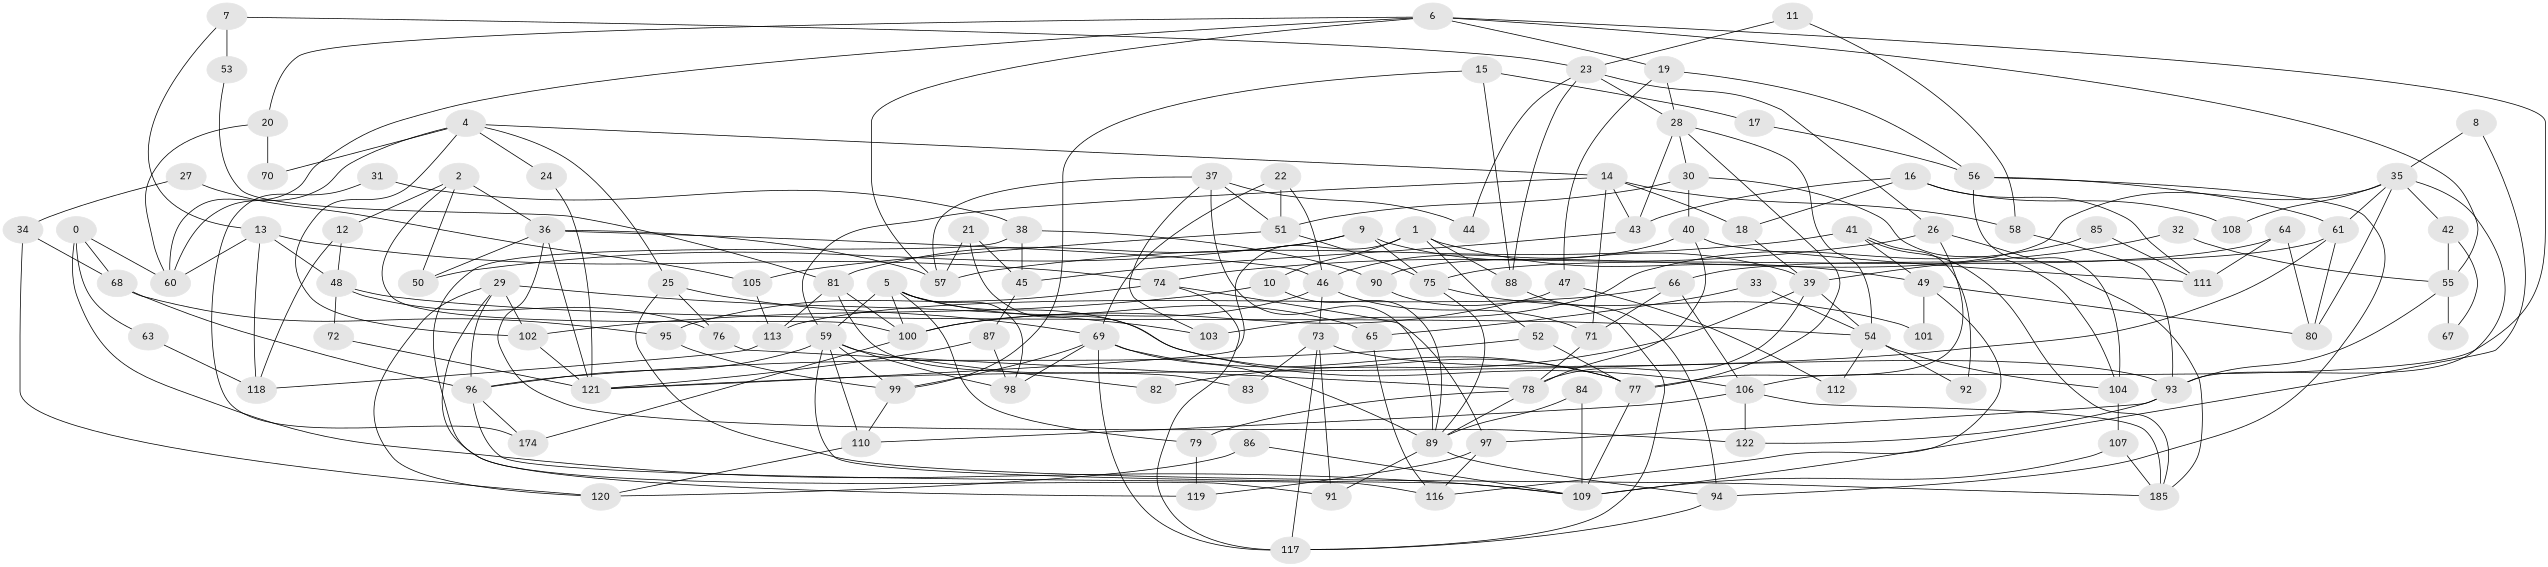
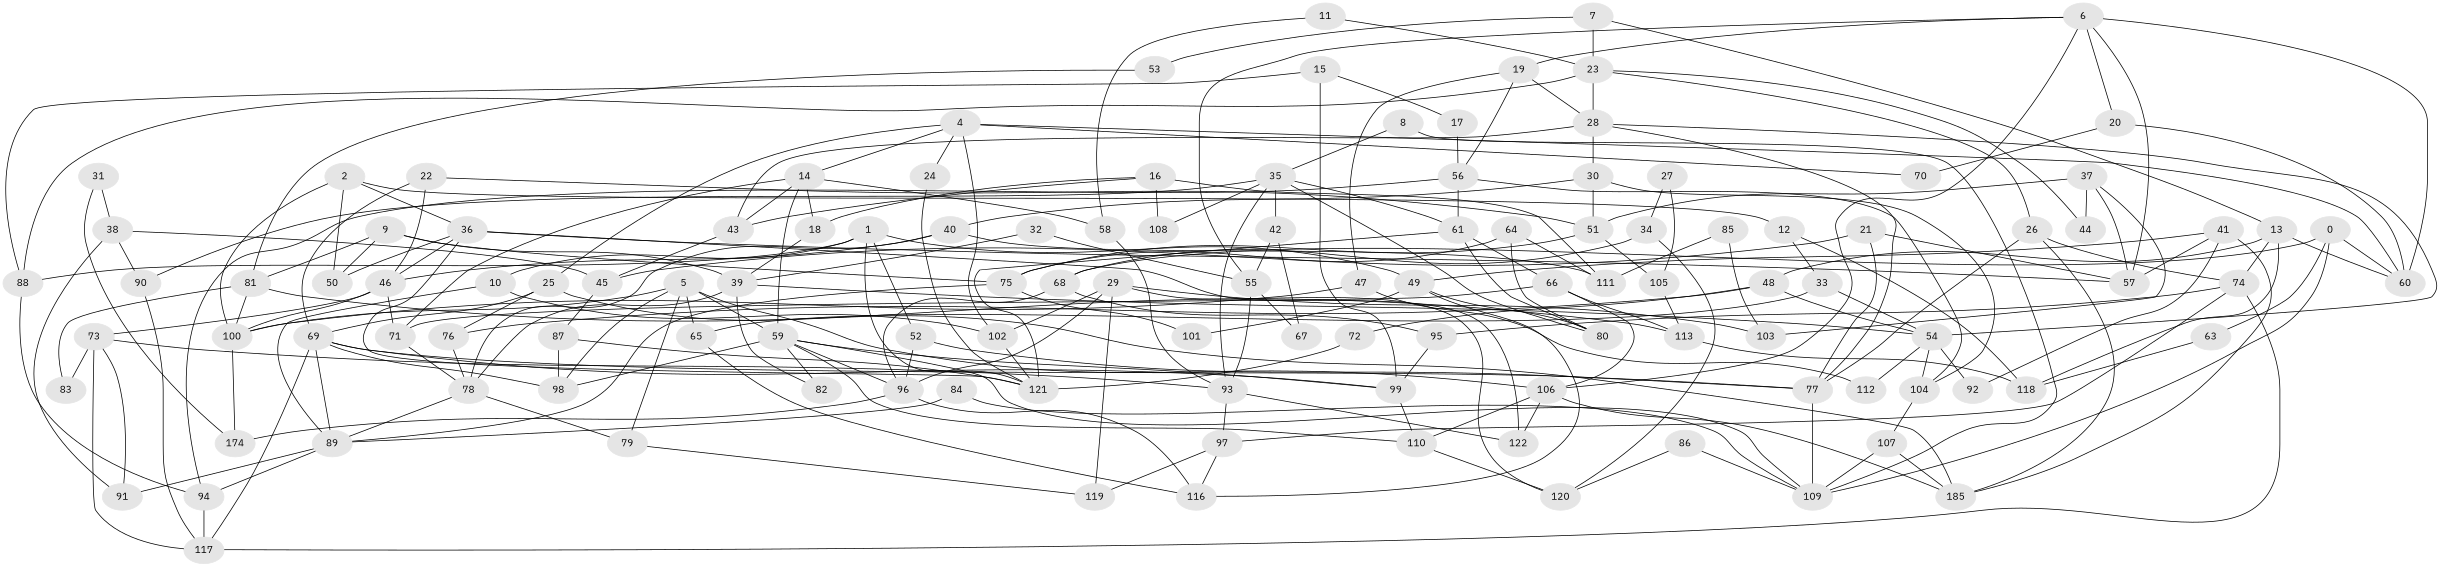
  graph {
    fontname="IBM Plex Sans"
    node [color=gray90 fontname="IBM Plex Sans" style=filled]
    edge [fontname="IBM Plex Sans"]
    1
    10
    49
    52
    88
    121
    102
    89
    80
    101
    116
    77
    96
    94
    2
    12
    36
    50
    100
    33
    118
    57
    46
    122
    n25 [label=174]
    n26 [label=0]
    60
    63
    68
    109
    95
    4
    14
    24
    25
    70
    59
    58
    18
    43
    71
    69
    76
    n44 [label=185]
    5
    65
    79
    98
    106
    99
    82
    110
    119
    6
    19
    20
    55
    56
    28
    47
    93
    67
    7
    13
    23
    53
    48
    74
    26
    44
    81
    8
    35
    108
    42
    61
    90
    9
    39
    75
    54
    78
    113
    83
    91
    11
    72
    117
    97
    45
    15
    17
    16
    111
    104
    30
    112
    21
    87
    22
    51
    73
    105
    27
    34
    120
    40
    92
    29
    103
    107
    31
    38
    32
    66
    37
    41
    64
    84
    85
    86
    1 -- 10
    1 -- 49
    1 -- 52
    1 -- 88
    1 -- 121
    10 -- 102
    10 -- 89
    49 -- 80
    49 -- 101
    49 -- 116
    52 -- 77
    52 -- 96
    88 -- 94
    102 -- 121
    89 -- 94
    89 -- 91
    77 -- 109
    96 -- 116
    96 -- n25
    94 -- 117
    2 -- 12
    2 -- 36
    2 -- 50
    2 -- 100
-   12 -- 48
+   12 -- 33
    12 -- 118
    36 -- 121
    36 -- 50
    36 -- 57
    36 -- 46
    36 -- 122
    100 -- n25
    33 -- 65
    33 -- 54
    46 -- 100
    46 -- 71
    46 -- 73
    n26 -- 60
    n26 -- 63
    n26 -- 68
    n26 -- 109
    63 -- 118
    68 -- 96
    68 -- 95
    95 -- 99
    4 -- 102
    4 -- 60
    4 -- 14
    4 -- 24
    4 -- 25
    4 -- 70
    14 -- 59
    14 -- 58
    14 -- 18
    14 -- 43
    14 -- 71
    24 -- 121
    25 -- 69
    25 -- 76
    25 -- n44
    59 -- 96
    59 -- 109
    59 -- 98
    59 -- 99
    59 -- 82
    59 -- 110
    58 -- 93
    18 -- 39
    43 -- 45
    71 -- 78
    69 -- 89
    69 -- 77
    69 -- 98
    69 -- 99
    69 -- 117
    76 -- 78
    5 -- 100
    5 -- 59
    5 -- 65
    5 -- 79
    5 -- 98
    5 -- 106
    65 -- 116
    79 -- 119
    106 -- 122
    106 -- n44
    106 -- 110
    99 -- 110
    110 -- 120
    6 -- 57
    6 -- 60
    6 -- 106
    6 -- 19
    6 -- 20
    6 -- 55
    19 -- 56
    19 -- 28
    19 -- 47
    20 -- 60
    20 -- 70
    55 -- 93
    55 -- 67
    56 -- 94
    56 -- 61
    56 -- 104
    28 -- 77
    28 -- 43
    28 -- 54
    28 -- 30
    47 -- 100
    47 -- 112
    93 -- 122
    93 -- 97
    7 -- 13
    7 -- 23
    7 -- 53
    13 -- 118
    13 -- 60
    13 -- 48
    13 -- 74
    23 -- 88
    23 -- 28
    23 -- 26
    23 -- 44
    53 -- 81
    48 -- 76
    48 -- 54
    48 -- 72
    74 -- 95
    74 -- 117
    74 -- 97
    26 -- 77
    26 -- n44
    26 -- 74
    81 -- 100
    81 -- 113
    81 -- 83
    8 -- 109
    8 -- 35
    35 -- 80
    35 -- 93
    35 -- 108
    35 -- 42
    35 -- 61
    35 -- 90
    42 -- 55
    42 -- 67
    61 -- 121
    61 -- 80
    61 -- 66
    90 -- 117
    9 -- 50
    9 -- 81
    9 -- 39
    9 -- 75
    39 -- 82
    39 -- 54
    39 -- 78
    75 -- 89
    75 -- 101
    54 -- 104
    54 -- 112
    54 -- 92
    78 -- 89
    78 -- 79
    113 -- 118
    11 -- 58
    11 -- 23
    72 -- 121
    97 -- 116
    97 -- 119
    45 -- 87
    15 -- 88
    15 -- 99
    15 -- 17
    17 -- 56
    16 -- 18
    16 -- 43
    16 -- 108
    16 -- 111
    104 -- 107
    30 -- 104
    30 -- 51
    30 -- 40
    21 -- 77
    21 -- 57
    21 -- 45
    87 -- 121
    87 -- 98
    22 -- 46
    22 -- 69
    22 -- 51
    51 -- 75
    51 -- 105
    73 -- 93
    73 -- 83
    73 -- 91
    73 -- 117
    105 -- 113
    27 -- 105
    27 -- 34
    34 -- 68
    34 -- 120
    40 -- 46
    40 -- 78
    40 -- 111
    29 -- 102
    29 -- 96
    29 -- 119
    29 -- 120
    29 -- 103
    107 -- 109
    107 -- n44
    31 -- n25
    31 -- 38
    38 -- 90
    38 -- 91
    38 -- 45
    32 -- 55
    32 -- 39
    66 -- 71
    66 -- 106
    66 -- 113
-   37 -- 89
    37 -- 57
    37 -- 44
    37 -- 51
    37 -- 103
    41 -- 49
    41 -- 57
    41 -- n44
    41 -- 92
    64 -- 80
    64 -- 75
    64 -- 111
    84 -- 89
    84 -- 109
    85 -- 111
    85 -- 103
    86 -- 109
    86 -- 120
  }
